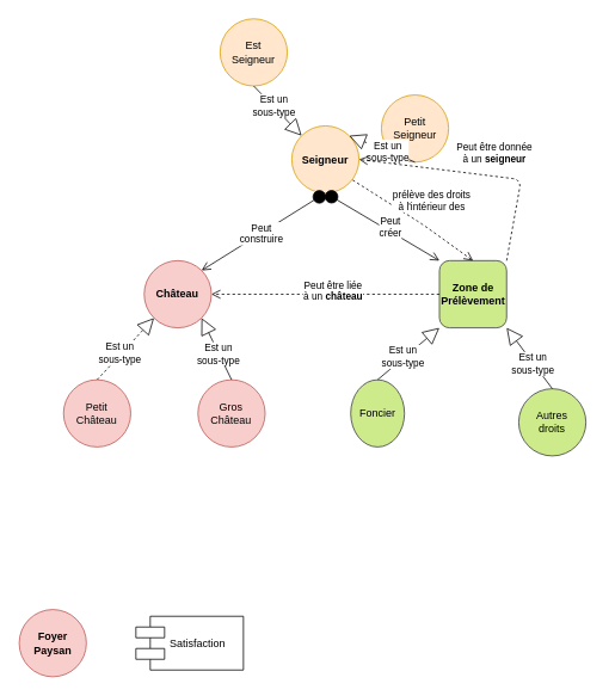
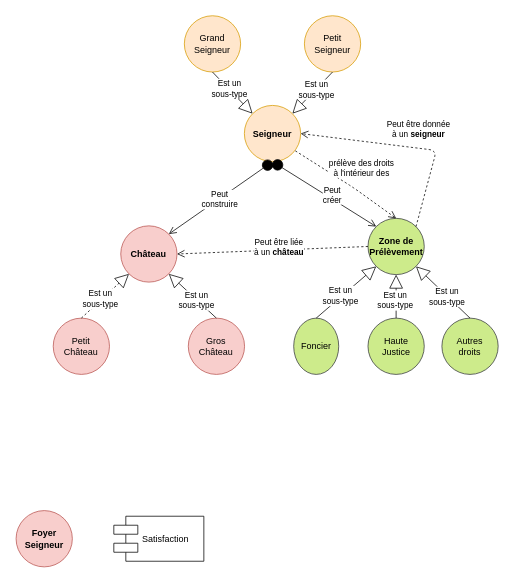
  <mxCell id="0" />
  <mxCell id="1" parent="0" />
  <mxCell id="2" value="&lt;b&gt;Seigneur&lt;br&gt;&lt;/b&gt;" style="ellipse;whiteSpace=wrap;html=1;aspect=fixed;fillColor=#ffe6cc;strokeColor=#d79b00;" vertex="1" parent="1"><mxGeometry x="325" y="140" width="75" height="75" as="geometry" /></mxCell>
- <mxCell id="3" value="Est&lt;br&gt;Seigneur&lt;br&gt;" style="ellipse;whiteSpace=wrap;html=1;aspect=fixed;fillColor=#ffe6cc;strokeColor=#d79b00;" vertex="1" parent="1"><mxGeometry x="245" y="20.5" width="75" height="75" as="geometry" /></mxCell>
- <mxCell id="4" value="Petit&lt;br&gt;Seigneur&lt;br&gt;" style="ellipse;whiteSpace=wrap;html=1;aspect=fixed;fillColor=#ffe6cc;strokeColor=#d79b00;" vertex="1" parent="1"><mxGeometry x="425" y="105.5" width="75" height="75" as="geometry" /></mxCell>
+ <mxCell id="3" value="Grand&lt;br&gt;Seigneur&lt;br&gt;" style="ellipse;whiteSpace=wrap;html=1;aspect=fixed;fillColor=#ffe6cc;strokeColor=#d79b00;" vertex="1" parent="1"><mxGeometry x="245" y="20.5" width="75" height="75" as="geometry" /></mxCell>
+ <mxCell id="4" value="Petit&lt;br&gt;Seigneur&lt;br&gt;" style="ellipse;whiteSpace=wrap;html=1;aspect=fixed;fillColor=#ffe6cc;strokeColor=#d79b00;" vertex="1" parent="1"><mxGeometry x="405" y="20.5" width="75" height="75" as="geometry" /></mxCell>
  <mxCell id="5" value="Est un&lt;br&gt;sous-type&lt;br&gt;" style="endArrow=block;endSize=16;endFill=0;html=1;exitX=0.5;exitY=1;exitDx=0;exitDy=0;entryX=0;entryY=0;entryDx=0;entryDy=0;" edge="1" parent="1" source="3" target="2"><mxGeometry x="-0.167" y="1" width="160" relative="1" as="geometry"><mxPoint x="548.5" y="149" as="sourcePoint" /><mxPoint x="740.5" y="149" as="targetPoint" /><mxPoint as="offset" /></mxGeometry></mxCell>
  <mxCell id="6" value="Est un&lt;br&gt;sous-type&lt;br&gt;" style="endArrow=block;endSize=16;endFill=0;html=1;exitX=0.5;exitY=1;exitDx=0;exitDy=0;entryX=1;entryY=0;entryDx=0;entryDy=0;" edge="1" parent="1" source="4" target="2"><mxGeometry x="-0.167" y="1" width="160" relative="1" as="geometry"><mxPoint x="328.786" y="93.286" as="sourcePoint" /><mxPoint x="381.929" y="160.714" as="targetPoint" /><mxPoint as="offset" /></mxGeometry></mxCell>
  <mxCell id="7" value="Peut&lt;br&gt;construire&lt;br&gt;" style="html=1;verticalAlign=bottom;startArrow=circle;startFill=1;endArrow=open;startSize=6;endSize=8;exitX=0.5;exitY=1;exitDx=0;exitDy=0;entryX=1;entryY=0;entryDx=0;entryDy=0;" edge="1" parent="1" source="2" target="8"><mxGeometry x="0.138" y="14" width="80" relative="1" as="geometry"><mxPoint x="311" y="240" as="sourcePoint" /><mxPoint x="271" y="310" as="targetPoint" /><mxPoint as="offset" /></mxGeometry></mxCell>
- <mxCell id="8" value="&lt;b&gt;Château&lt;/b&gt;" style="ellipse;whiteSpace=wrap;html=1;aspect=fixed;fillColor=#f8cecc;strokeColor=#b85450;" vertex="1" parent="1"><mxGeometry x="160.25" y="290.5" width="75" height="75" as="geometry" /></mxCell>
- <mxCell id="9" value="Gros&lt;br&gt;Château" style="ellipse;whiteSpace=wrap;html=1;aspect=fixed;fillColor=#f8cecc;strokeColor=#b85450;" vertex="1" parent="1"><mxGeometry x="220.25" y="423.5" width="75" height="75" as="geometry" /></mxCell>
+ <mxCell id="8" value="&lt;b&gt;Château&lt;/b&gt;" style="ellipse;whiteSpace=wrap;html=1;aspect=fixed;fillColor=#f8cecc;strokeColor=#b85450;" vertex="1" parent="1"><mxGeometry x="160.25" y="300.5" width="75" height="75" as="geometry" /></mxCell>
+ <mxCell id="9" value="Gros&lt;br&gt;Château" style="ellipse;whiteSpace=wrap;html=1;aspect=fixed;fillColor=#f8cecc;strokeColor=#b85450;" vertex="1" parent="1"><mxGeometry x="250.25" y="423.5" width="75" height="75" as="geometry" /></mxCell>
  <mxCell id="10" value="Petit&lt;br&gt;Château" style="ellipse;whiteSpace=wrap;html=1;aspect=fixed;fillColor=#f8cecc;strokeColor=#b85450;" vertex="1" parent="1"><mxGeometry x="70.25" y="423.5" width="75" height="75" as="geometry" /></mxCell>
  <mxCell id="11" value="Est un&lt;br&gt;sous-type&lt;br&gt;" style="endArrow=block;endSize=16;endFill=0;html=1;exitX=0.5;exitY=0;exitDx=0;exitDy=0;entryX=1;entryY=1;entryDx=0;entryDy=0;" edge="1" parent="1" source="9" target="8"><mxGeometry x="-0.167" y="1" width="160" relative="1" as="geometry"><mxPoint x="240.75" y="482.5" as="sourcePoint" /><mxPoint x="189.75" y="549.5" as="targetPoint" /><mxPoint as="offset" /></mxGeometry></mxCell>
  <mxCell id="12" value="Est un&lt;br&gt;sous-type&lt;br&gt;" style="endArrow=block;endSize=16;endFill=0;html=1;exitX=0.5;exitY=0;exitDx=0;exitDy=0;entryX=0;entryY=1;entryDx=0;entryDy=0;dashed=1;" edge="1" parent="1" source="10" target="8"><mxGeometry x="-0.167" y="1" width="160" relative="1" as="geometry"><mxPoint x="-67.75" y="672.5" as="sourcePoint" /><mxPoint x="-14.75" y="739.5" as="targetPoint" /><mxPoint as="offset" /></mxGeometry></mxCell>
  <mxCell id="13" value="Peut&lt;br&gt;créer&lt;br&gt;" style="html=1;verticalAlign=bottom;startArrow=circle;startFill=1;endArrow=open;startSize=6;endSize=8;exitX=0.5;exitY=1;exitDx=0;exitDy=0;entryX=0;entryY=0;entryDx=0;entryDy=0;" edge="1" parent="1" source="2" target="14"><mxGeometry x="0.213" y="-9" width="80" relative="1" as="geometry"><mxPoint x="369.5" y="270" as="sourcePoint" /><mxPoint x="250.5" y="270" as="targetPoint" /><mxPoint as="offset" /></mxGeometry></mxCell>
- <mxCell id="14" value="&lt;b&gt;Zone de&lt;br&gt;Prélèvement&lt;br&gt;&lt;/b&gt;" style="whiteSpace=wrap;html=1;aspect=fixed;fillColor=#cdeb8b;strokeColor=#36393d;rounded=1;" vertex="1" parent="1"><mxGeometry x="489.75" y="290.5" width="75" height="75" as="geometry" /></mxCell>
- <mxCell id="15" value="Autres&lt;br&gt;droits&lt;br&gt;" style="ellipse;whiteSpace=wrap;html=1;aspect=fixed;fillColor=#cdeb8b;strokeColor=#36393d;" vertex="1" parent="1"><mxGeometry x="578.25" y="433.5" width="75" height="75" as="geometry" /></mxCell>
+ <mxCell id="14" value="&lt;b&gt;Zone de&lt;br&gt;Prélèvement&lt;br&gt;&lt;/b&gt;" style="ellipse;whiteSpace=wrap;html=1;aspect=fixed;fillColor=#cdeb8b;strokeColor=#36393d;" vertex="1" parent="1"><mxGeometry x="489.75" y="290.5" width="75" height="75" as="geometry" /></mxCell>
+ <mxCell id="15" value="Autres&lt;br&gt;droits&lt;br&gt;" style="ellipse;whiteSpace=wrap;html=1;aspect=fixed;fillColor=#cdeb8b;strokeColor=#36393d;" vertex="1" parent="1"><mxGeometry x="588.25" y="423.5" width="75" height="75" as="geometry" /></mxCell>
  <mxCell id="16" value="Foncier" style="ellipse;whiteSpace=wrap;html=1;aspect=fixed;fillColor=#cdeb8b;strokeColor=#36393d;" vertex="1" parent="1"><mxGeometry x="390.75" y="423.5" width="60" height="75" as="geometry" /></mxCell>
  <mxCell id="17" value="Est un&lt;br&gt;sous-type&lt;br&gt;" style="endArrow=block;endSize=16;endFill=0;html=1;entryX=1;entryY=1;entryDx=0;entryDy=0;exitX=0.5;exitY=0;exitDx=0;exitDy=0;" edge="1" parent="1" source="15" target="14"><mxGeometry x="-0.167" y="1" width="160" relative="1" as="geometry"><mxPoint x="685.75" y="336.5" as="sourcePoint" /><mxPoint x="655.75" y="617" as="targetPoint" /><mxPoint as="offset" /></mxGeometry></mxCell>
  <mxCell id="18" value="Est un&lt;br&gt;sous-type&lt;br&gt;" style="endArrow=block;endSize=16;endFill=0;html=1;exitX=0.5;exitY=0;exitDx=0;exitDy=0;entryX=0;entryY=1;entryDx=0;entryDy=0;" edge="1" parent="1" source="16" target="14"><mxGeometry x="-0.167" y="1" width="160" relative="1" as="geometry"><mxPoint x="398.25" y="740" as="sourcePoint" /><mxPoint x="451.25" y="807" as="targetPoint" /><mxPoint as="offset" /></mxGeometry></mxCell>
+ <mxCell id="19" value="Haute&lt;br&gt;Justice&lt;br&gt;" style="ellipse;whiteSpace=wrap;html=1;aspect=fixed;fillColor=#cdeb8b;strokeColor=#36393d;" vertex="1" parent="1"><mxGeometry x="489.75" y="423.5" width="75" height="75" as="geometry" /></mxCell>
+ <mxCell id="20" value="Est un&lt;br&gt;sous-type&lt;br&gt;" style="endArrow=block;endSize=16;endFill=0;html=1;exitX=0.5;exitY=0;exitDx=0;exitDy=0;entryX=0.5;entryY=1;entryDx=0;entryDy=0;" edge="1" parent="1" source="19" target="14"><mxGeometry x="-0.167" y="1" width="160" relative="1" as="geometry"><mxPoint x="438.321" y="422.5" as="sourcePoint" /><mxPoint x="510.702" y="363.929" as="targetPoint" /><mxPoint as="offset" /></mxGeometry></mxCell>
  <mxCell id="21" value="Peut être liée&lt;br&gt;à un &lt;b&gt;château&lt;/b&gt;&lt;br&gt;" style="html=1;verticalAlign=bottom;endArrow=open;dashed=1;endSize=8;strokeWidth=1;exitX=0;exitY=0.5;exitDx=0;exitDy=0;entryX=1;entryY=0.5;entryDx=0;entryDy=0;" edge="1" parent="1" source="14" target="8"><mxGeometry x="-0.066" y="12" relative="1" as="geometry"><mxPoint x="451" y="320" as="sourcePoint" /><mxPoint x="261" y="320" as="targetPoint" /><mxPoint as="offset" /></mxGeometry></mxCell>
  <mxCell id="22" value="prélève des droits&lt;br&gt;à l'intérieur des&lt;br&gt;" style="html=1;verticalAlign=bottom;endArrow=open;dashed=1;endSize=8;strokeWidth=1;entryX=0.5;entryY=0;entryDx=0;entryDy=0;exitX=0.905;exitY=0.807;exitDx=0;exitDy=0;exitPerimeter=0;" edge="1" parent="1" source="2" target="14"><mxGeometry x="0.143" y="14" relative="1" as="geometry"><mxPoint x="431" y="204" as="sourcePoint" /><mxPoint x="641" y="170" as="targetPoint" /><Array as="points"><mxPoint x="471" y="250" /></Array><mxPoint x="2" y="1" as="offset" /></mxGeometry></mxCell>
  <mxCell id="23" value="Peut être donnée&lt;br&gt;à un &lt;b&gt;seigneur&lt;/b&gt;&lt;br&gt;" style="html=1;verticalAlign=bottom;endArrow=open;dashed=1;endSize=8;strokeWidth=1;entryX=1;entryY=0.5;entryDx=0;entryDy=0;exitX=1;exitY=0;exitDx=0;exitDy=0;" edge="1" parent="1" source="14" target="2"><mxGeometry x="0.045" y="-20" relative="1" as="geometry"><mxPoint x="741" y="220" as="sourcePoint" /><mxPoint x="601" y="120" as="targetPoint" /><Array as="points"><mxPoint x="581" y="200" /></Array><mxPoint x="18" y="12" as="offset" /></mxGeometry></mxCell>
- <mxCell id="24" value="&lt;b&gt;Foyer&lt;br&gt;Paysan&lt;br&gt;&lt;/b&gt;" style="ellipse;whiteSpace=wrap;html=1;aspect=fixed;fillColor=#f8cecc;strokeColor=#b85450;" vertex="1" parent="1"><mxGeometry x="20.75" y="680" width="75" height="75" as="geometry" /></mxCell>
+ <mxCell id="24" value="&lt;b&gt;Foyer&lt;br&gt;Seigneur&lt;br&gt;&lt;/b&gt;" style="ellipse;whiteSpace=wrap;html=1;aspect=fixed;fillColor=#f8cecc;strokeColor=#b85450;" vertex="1" parent="1"><mxGeometry x="20.75" y="680" width="75" height="75" as="geometry" /></mxCell>
  <mxCell id="25" value="Satisfaction" style="shape=component;align=left;spacingLeft=36;" vertex="1" parent="1"><mxGeometry x="151" y="687.5" width="120" height="60" as="geometry" /></mxCell>
